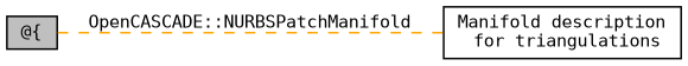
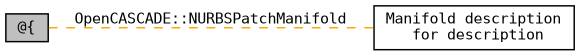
  digraph {
    rankdir=LR
    fontname="DejaVu Sans Mono"
    node [color=black fontname="DejaVu Sans Mono" fontsize=10 shape=box style=filled]
    n1 [fillcolor=grey75 fontcolor=black height=0.2 label="@\{" width=0.4]
-   n2 [fillcolor=white height=0.2 label="Manifold description\l for triangulations" width=0.4]
+   n2 [fillcolor=white height=0.2 label="Manifold description\l for description" width=0.4]
    n1 -> n2 [color=orange dir=none fontname="DejaVu Sans Mono" fontsize=10 label="OpenCASCADE::NURBSPatchManifold" labelfontname=Helvetica labelfontsize=10 shape=plaintext style=dashed]
  }
